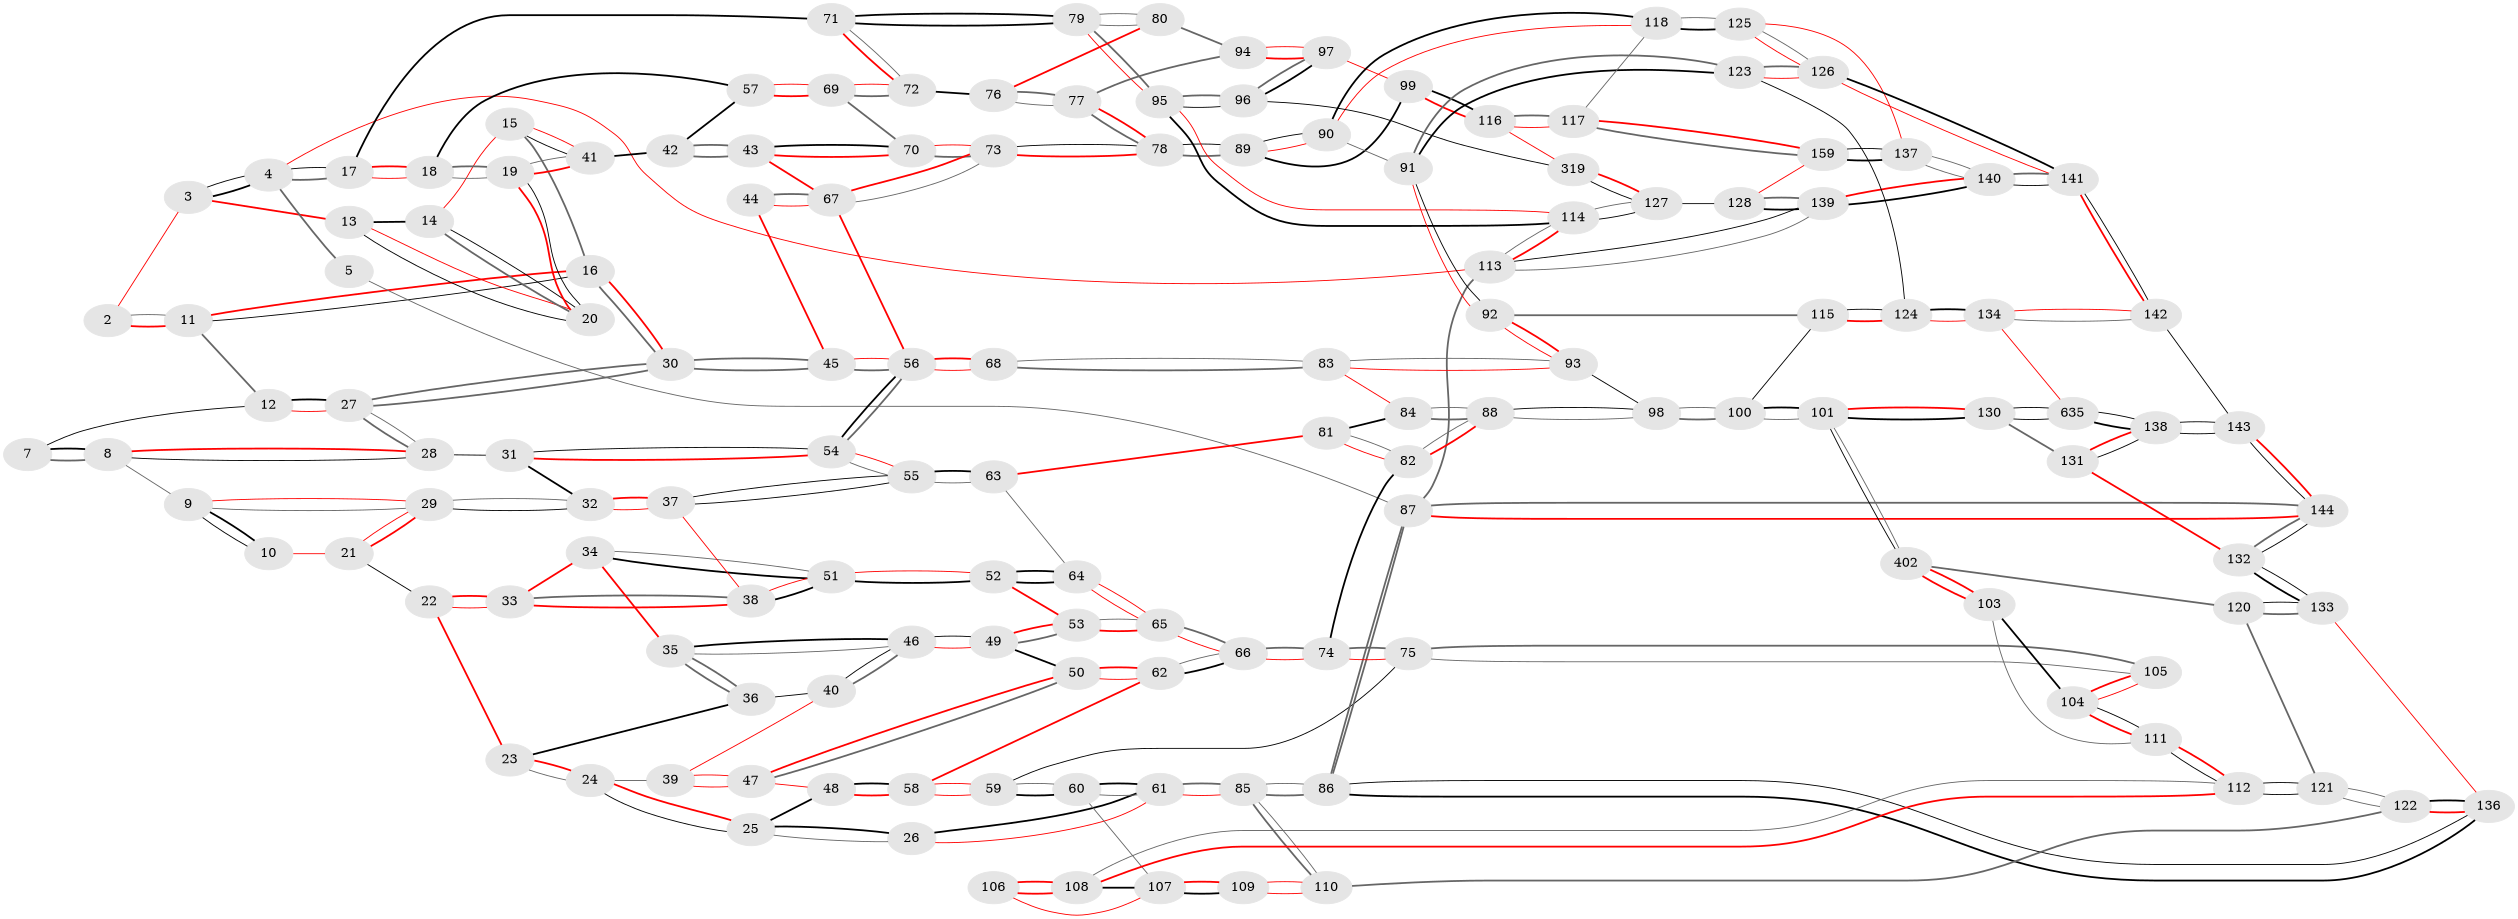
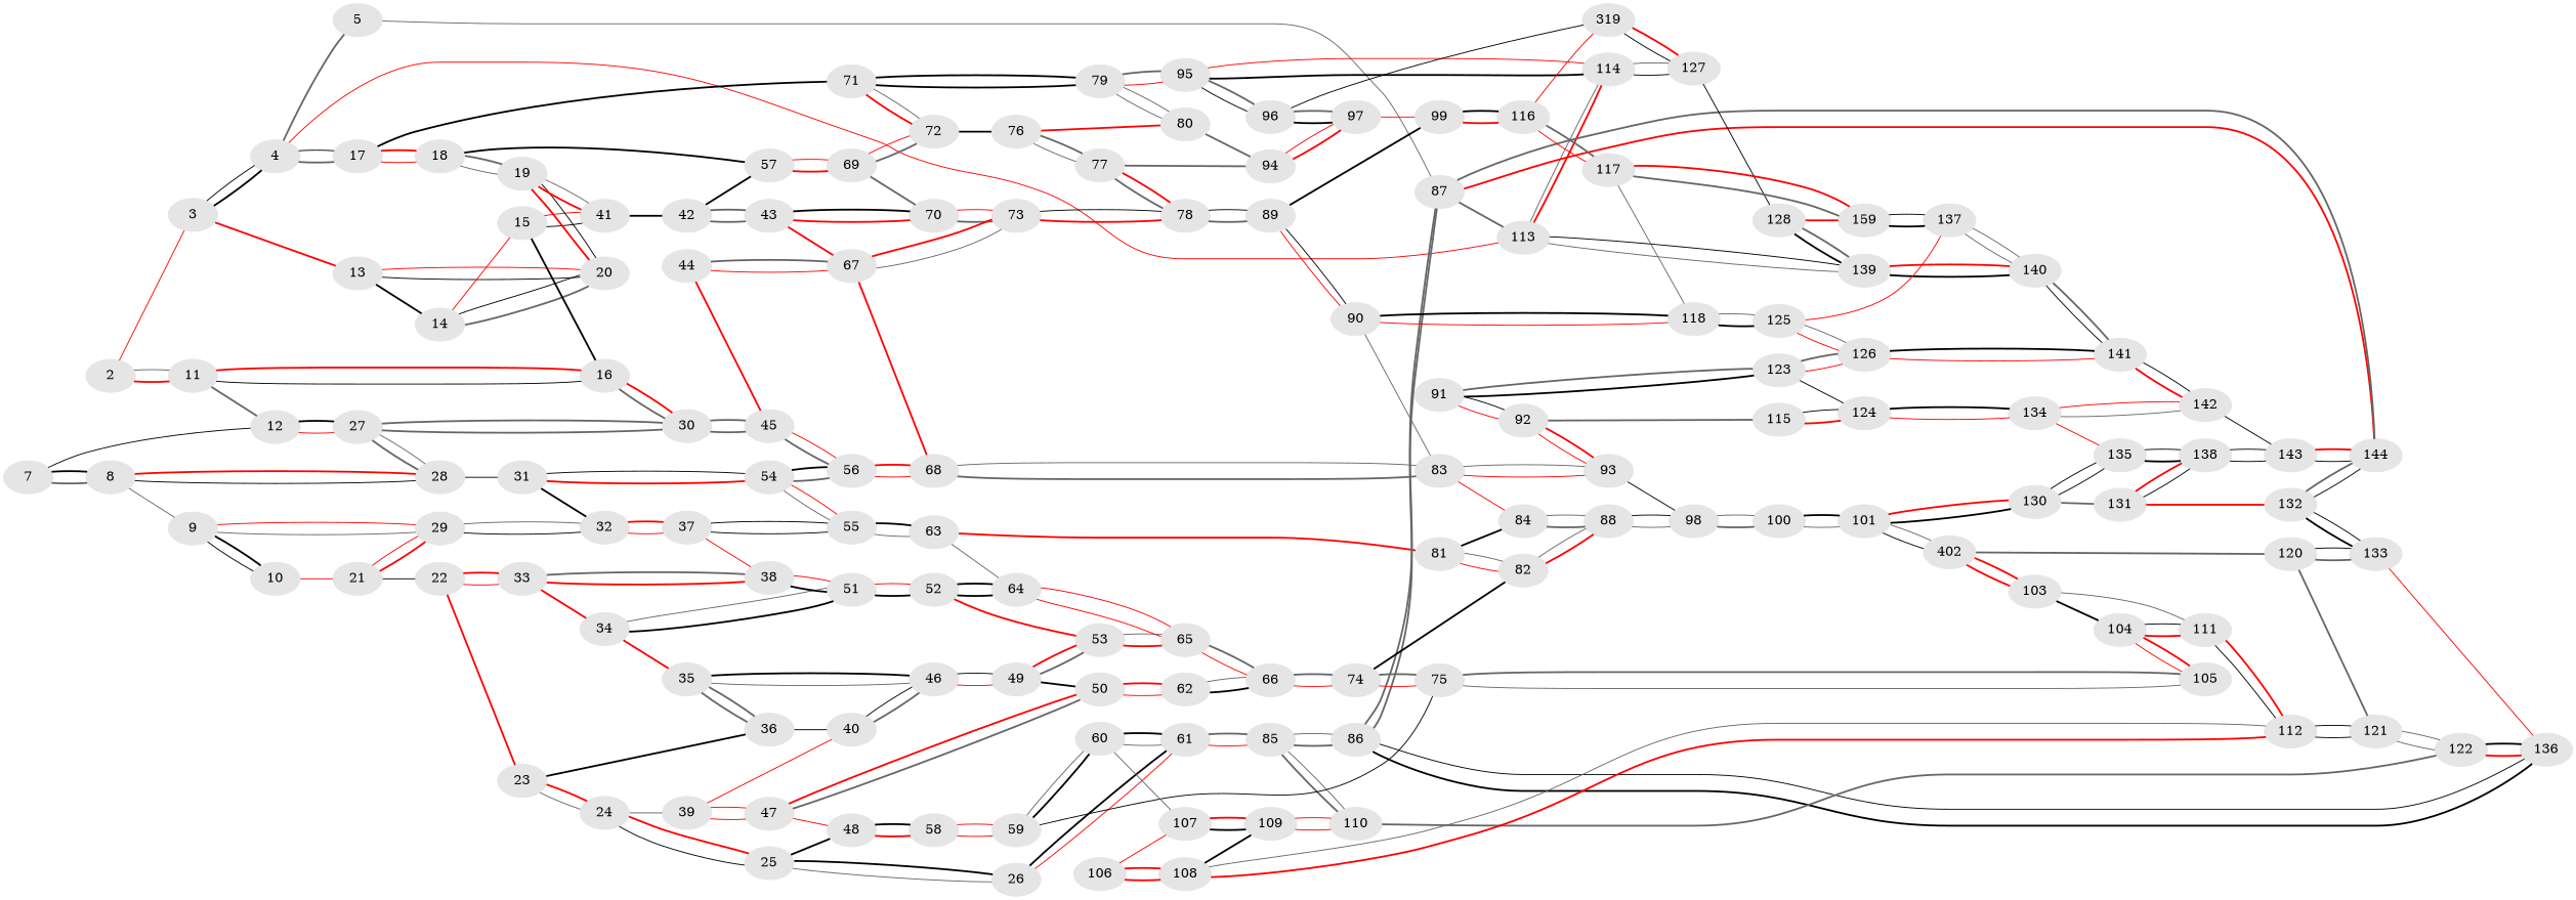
  graph {
    rankdir=LR
    node [color=gray90 style=filled]
    edge [color=red style=bold]
    2
    3
    11
    7
    8
    12
    4
    13
    16
    5
    17
    113
    14
    20
    87
    18
    71
    114
    139
    26
    61
    144
    10
    21
    9
    28
    27
    29
    31
    32
    22
    30
    15
    41
    42
    45
    19
    57
    72
    79
    69
    23
    33
    24
    36
    34
    38
    25
    39
    40
    48
    47
    58
    85
    54
    37
    56
    55
    35
    51
    46
    52
    49
    63
    50
    43
    70
    67
    44
    73
    68
    53
    62
    59
    65
    66
    64
    81
    83
    60
    75
    107
    105
    109
    86
    110
    74
    82
    84
    78
    93
    76
    80
    95
    77
    89
    88
    94
    97
    90
    99
    96
    98
    136
    122
    100
    91
    118
    116
    92
    123
    125
    115
    124
    126
    n116 [label=319]
    127
    101
    117
    n120 [label=402]
    130
    103
    120
    131
-   135 [label=635]
+   135
    104
    111
    121
    133
    112
    106
    108
    140
    128
    134
    n136 [label=159]
    137
    141
    142
    132
    138
    143
    2 -- 3 [style=solid]
    2 -- 11
    2 -- 11 [color=gray40 style=solid]
    3 -- 4 [color=black]
    3 -- 4 [color=black style=solid]
    3 -- 13
    11 -- 12 [color=gray40]
    11 -- 16 [color=black style=solid]
    11 -- 16
    7 -- 8 [color=gray40]
    7 -- 8 [color=black]
    7 -- 12 [color=black style=solid]
    8 -- 9 [color=gray40 style=solid]
    8 -- 28 [color=black style=solid]
    8 -- 28
    12 -- 27 [style=solid]
    12 -- 27 [color=black]
    4 -- 5 [color=gray40]
    4 -- 17 [color=gray40]
    4 -- 17 [color=black style=solid]
    4 -- 113 [style=solid]
    13 -- 14 [color=black]
    13 -- 20 [color=black style=solid]
    13 -- 20 [style=solid]
    16 -- 30 [color=gray40]
    16 -- 30
    5 -- 87 [color=gray40 style=solid]
    17 -- 18 [style=solid]
    17 -- 18
    17 -- 71 [color=black]
    113 -- 114
    113 -- 114 [color=gray40 style=solid]
    113 -- 139 [color=gray40 style=solid]
    113 -- 139 [color=black style=solid]
    14 -- 20 [color=gray40]
    14 -- 20 [color=black style=solid]
    14 -- 15 [style=solid]
    87 -- 113 [color=gray40]
    87 -- 144
    87 -- 144 [color=gray40]
    18 -- 19 [color=gray40 style=solid]
    18 -- 19 [color=gray40]
    18 -- 57 [color=black]
    71 -- 72
    71 -- 72 [color=gray40 style=solid]
    71 -- 79 [color=black]
    71 -- 79 [color=black]
    114 -- 127 [color=black style=solid]
    114 -- 127 [color=gray40 style=solid]
    139 -- 140 [color=black]
    139 -- 140
    26 -- 61 [style=solid]
    26 -- 61 [color=black]
    61 -- 85 [style=solid]
    61 -- 85 [color=gray40]
    10 -- 21 [style=solid]
    21 -- 29
    21 -- 29 [style=solid]
    21 -- 22 [color=black style=solid]
    9 -- 10 [color=black style=solid]
    9 -- 10 [color=black]
    9 -- 29 [color=gray40 style=solid]
    9 -- 29 [style=solid]
    28 -- 31 [color=black style=solid]
    27 -- 28 [color=gray40]
    27 -- 28 [color=gray40 style=solid]
    27 -- 30 [color=gray40]
    27 -- 30 [color=gray40]
    29 -- 32 [color=black style=solid]
    29 -- 32 [color=gray40 style=solid]
    31 -- 32 [color=black]
    31 -- 54
    31 -- 54 [color=black style=solid]
    32 -- 37 [style=solid]
    32 -- 37
    22 -- 23
    22 -- 33 [style=solid]
    22 -- 33
    30 -- 45 [color=gray40]
    30 -- 45 [color=gray40]
-   15 -- 16 [color=gray40]
+   15 -- 16 [color=black]
    15 -- 41 [color=black style=solid]
    15 -- 41 [style=solid]
    41 -- 42 [color=black]
    42 -- 57 [color=black]
    42 -- 43 [color=gray40]
    42 -- 43 [color=gray40]
    45 -- 56 [color=gray40]
    45 -- 56 [style=solid]
    19 -- 20
    19 -- 20 [color=black style=solid]
    19 -- 41
    19 -- 41 [color=gray40 style=solid]
    57 -- 69
    57 -- 69 [style=solid]
    72 -- 76 [color=black]
    79 -- 80 [color=gray40 style=solid]
    79 -- 80 [color=gray40 style=solid]
    79 -- 95 [style=solid]
    79 -- 95 [color=gray40]
    69 -- 72 [color=gray40]
    69 -- 72 [style=solid]
    69 -- 70 [color=gray40]
    23 -- 24 [color=gray40 style=solid]
    23 -- 24
    23 -- 36 [color=black]
    33 -- 34
    33 -- 38
    33 -- 38 [color=gray40]
    24 -- 25 [color=black style=solid]
    24 -- 25
    24 -- 39 [color=gray40 style=solid]
    36 -- 40 [color=black style=solid]
    34 -- 35
    34 -- 51 [color=black]
    34 -- 51 [color=gray40 style=solid]
    38 -- 51 [color=black]
    38 -- 51 [style=solid]
    25 -- 26 [color=gray40 style=solid]
    25 -- 26 [color=black]
    25 -- 48 [color=black]
    39 -- 40 [style=solid]
    39 -- 47 [style=solid]
    39 -- 47 [style=solid]
    40 -- 46 [color=gray40]
    40 -- 46 [color=black style=solid]
    48 -- 58
    48 -- 58 [color=black]
    47 -- 48 [style=solid]
    47 -- 50 [color=gray40]
    47 -- 50
-   58 -- 62
    58 -- 59 [style=solid]
    58 -- 59 [style=solid]
    85 -- 86 [color=gray40]
    85 -- 86 [color=gray40 style=solid]
    85 -- 110 [color=gray40]
    85 -- 110 [color=gray40 style=solid]
    54 -- 56 [color=gray40]
    54 -- 56 [color=black]
    54 -- 55 [color=gray40 style=solid]
    54 -- 55 [style=solid]
    37 -- 38 [style=solid]
    37 -- 55 [color=black style=solid]
    37 -- 55 [color=black style=solid]
    56 -- 68 [style=solid]
    56 -- 68
    55 -- 63 [color=gray40 style=solid]
    55 -- 63 [color=black]
    35 -- 36 [color=gray40]
    35 -- 36 [color=gray40]
    35 -- 46 [color=gray40 style=solid]
    35 -- 46 [color=black]
    51 -- 52 [color=black]
    51 -- 52 [style=solid]
    46 -- 49 [style=solid]
    46 -- 49 [color=black style=solid]
    52 -- 53
    52 -- 64 [color=black]
    52 -- 64 [color=black]
    49 -- 50 [color=black]
    49 -- 53 [color=gray40]
    49 -- 53
    63 -- 64 [color=gray40 style=solid]
    63 -- 81
    50 -- 62 [style=solid]
    50 -- 62
    43 -- 70
    43 -- 70 [color=black]
    43 -- 67
    70 -- 73 [color=gray40]
    70 -- 73 [style=solid]
    67 -- 73 [color=gray40 style=solid]
    67 -- 73
-   67 -- 56
+   67 -- 68
    44 -- 45
    44 -- 67 [style=solid]
    44 -- 67 [color=gray40]
    73 -- 78
    73 -- 78 [color=black style=solid]
    68 -- 83 [color=gray40]
    68 -- 83 [color=gray40 style=solid]
    53 -- 65
    53 -- 65 [color=gray40 style=solid]
    62 -- 66 [color=black]
    62 -- 66 [color=gray40 style=solid]
    59 -- 60 [color=black]
    59 -- 60 [color=gray40 style=solid]
    59 -- 75 [color=black style=solid]
    65 -- 66 [style=solid]
    65 -- 66 [color=gray40]
    66 -- 74 [style=solid]
    66 -- 74 [color=gray40]
    64 -- 65 [style=solid]
    64 -- 65 [style=solid]
    81 -- 82 [style=solid]
    81 -- 82 [color=gray40 style=solid]
    81 -- 84 [color=black]
    83 -- 84 [style=solid]
    83 -- 93 [style=solid]
    83 -- 93 [color=gray40 style=solid]
    60 -- 61 [color=gray40 style=solid]
    60 -- 61 [color=black]
    60 -- 107 [color=gray40 style=solid]
    75 -- 105 [color=gray40 style=solid]
    75 -- 105 [color=gray40]
    107 -- 109 [color=black]
    107 -- 109
    109 -- 110 [style=solid]
    109 -- 110 [style=solid]
    86 -- 87 [color=gray40]
    86 -- 87 [color=gray40]
    86 -- 136 [color=black]
    86 -- 136 [color=black style=solid]
    110 -- 122 [color=gray40]
    74 -- 75 [style=solid]
    74 -- 75 [color=gray40]
    74 -- 82 [color=black]
    82 -- 88
    82 -- 88 [color=gray40 style=solid]
    84 -- 88 [color=gray40]
    84 -- 88 [color=gray40 style=solid]
    78 -- 89 [color=gray40]
    78 -- 89 [color=black style=solid]
    93 -- 98 [color=black style=solid]
    76 -- 80
    76 -- 77 [color=gray40 style=solid]
    76 -- 77 [color=gray40]
    80 -- 94 [color=gray40]
    95 -- 114 [color=black]
    95 -- 114 [style=solid]
    95 -- 96 [color=black style=solid]
    95 -- 96 [color=gray40]
    77 -- 78 [color=gray40]
    77 -- 78
    77 -- 94 [color=gray40]
    89 -- 90 [style=solid]
    89 -- 90 [color=black style=solid]
    89 -- 99 [color=black]
    88 -- 98 [color=gray40 style=solid]
    88 -- 98 [color=black style=solid]
    94 -- 97
    94 -- 97 [style=solid]
    97 -- 99 [style=solid]
-   90 -- 91 [color=gray40 style=solid]
+   90 -- 83 [color=gray40 style=solid]
    90 -- 118 [style=solid]
    90 -- 118 [color=black]
    99 -- 116
    99 -- 116 [color=black]
    96 -- 97 [color=black]
    96 -- 97 [color=gray40]
    96 -- n116 [color=black style=solid]
    98 -- 100 [color=gray40]
    98 -- 100 [color=gray40 style=solid]
    122 -- 136
    122 -- 136 [color=black]
-   100 -- 115 [color=black style=solid]
    100 -- 101 [color=gray40 style=solid]
    100 -- 101 [color=black]
    91 -- 92 [style=solid]
    91 -- 92 [color=black style=solid]
    91 -- 123 [color=black]
    91 -- 123 [color=gray40]
    118 -- 125 [color=black]
    118 -- 125 [color=gray40 style=solid]
    116 -- n116 [style=solid]
    116 -- 117 [style=solid]
    116 -- 117 [color=gray40]
    92 -- 93 [style=solid]
    92 -- 93
    92 -- 115 [color=gray40]
    123 -- 124 [color=black style=solid]
    123 -- 126 [style=solid]
    123 -- 126 [color=gray40]
    125 -- 126 [style=solid]
    125 -- 126 [color=gray40 style=solid]
    125 -- 137 [style=solid]
    115 -- 124
    115 -- 124 [color=black style=solid]
    124 -- 134 [style=solid]
    124 -- 134 [color=black]
    126 -- 141 [style=solid]
    126 -- 141 [color=black]
    n116 -- 127 [color=black style=solid]
    n116 -- 127
    127 -- 128 [color=black style=solid]
    101 -- n120 [color=black style=solid]
    101 -- n120 [color=gray40 style=solid]
    101 -- 130 [color=black]
    101 -- 130
    117 -- 118 [color=gray40 style=solid]
    117 -- n136 [color=gray40]
    117 -- n136
    n120 -- 103
    n120 -- 103
    n120 -- 120 [color=gray40]
    130 -- 131 [color=gray40]
    130 -- 135 [color=black style=solid]
    130 -- 135 [color=black style=solid]
    103 -- 104 [color=black]
    103 -- 111 [color=gray40 style=solid]
    120 -- 121 [color=gray40]
    120 -- 133 [color=gray40]
    120 -- 133 [color=black style=solid]
    131 -- 132
    131 -- 138 [color=black style=solid]
    131 -- 138
    135 -- 138 [color=black]
    135 -- 138 [color=black style=solid]
    104 -- 105 [style=solid]
    104 -- 105
    104 -- 111
    104 -- 111 [color=black style=solid]
    111 -- 112 [color=black style=solid]
    111 -- 112
    121 -- 122 [color=gray40 style=solid]
    121 -- 122 [color=gray40 style=solid]
    133 -- 136 [style=solid]
    112 -- 121 [color=black style=solid]
    112 -- 121 [color=black style=solid]
    106 -- 107 [style=solid]
    106 -- 108
    106 -- 108
-   108 -- 107 [color=black]
+   108 -- 109 [color=black]
    108 -- 112
    108 -- 112 [color=gray40 style=solid]
    140 -- 141 [color=black style=solid]
    140 -- 141 [color=gray40]
    128 -- 139 [color=black]
    128 -- 139 [color=gray40]
-   128 -- n136 [style=solid]
+   128 -- n136
    134 -- 135 [style=solid]
    134 -- 142 [color=gray40 style=solid]
    134 -- 142 [style=solid]
    n136 -- 137 [color=black]
    n136 -- 137 [color=black style=solid]
    137 -- 140 [color=gray40 style=solid]
    137 -- 140 [color=gray40 style=solid]
    141 -- 142
    141 -- 142 [color=black style=solid]
    142 -- 143 [color=black style=solid]
    132 -- 144 [color=black style=solid]
    132 -- 144 [color=gray40]
    132 -- 133 [color=black]
    132 -- 133 [color=black style=solid]
    138 -- 143 [color=black style=solid]
    138 -- 143 [color=black style=solid]
    143 -- 144 [color=black style=solid]
    143 -- 144
  }
